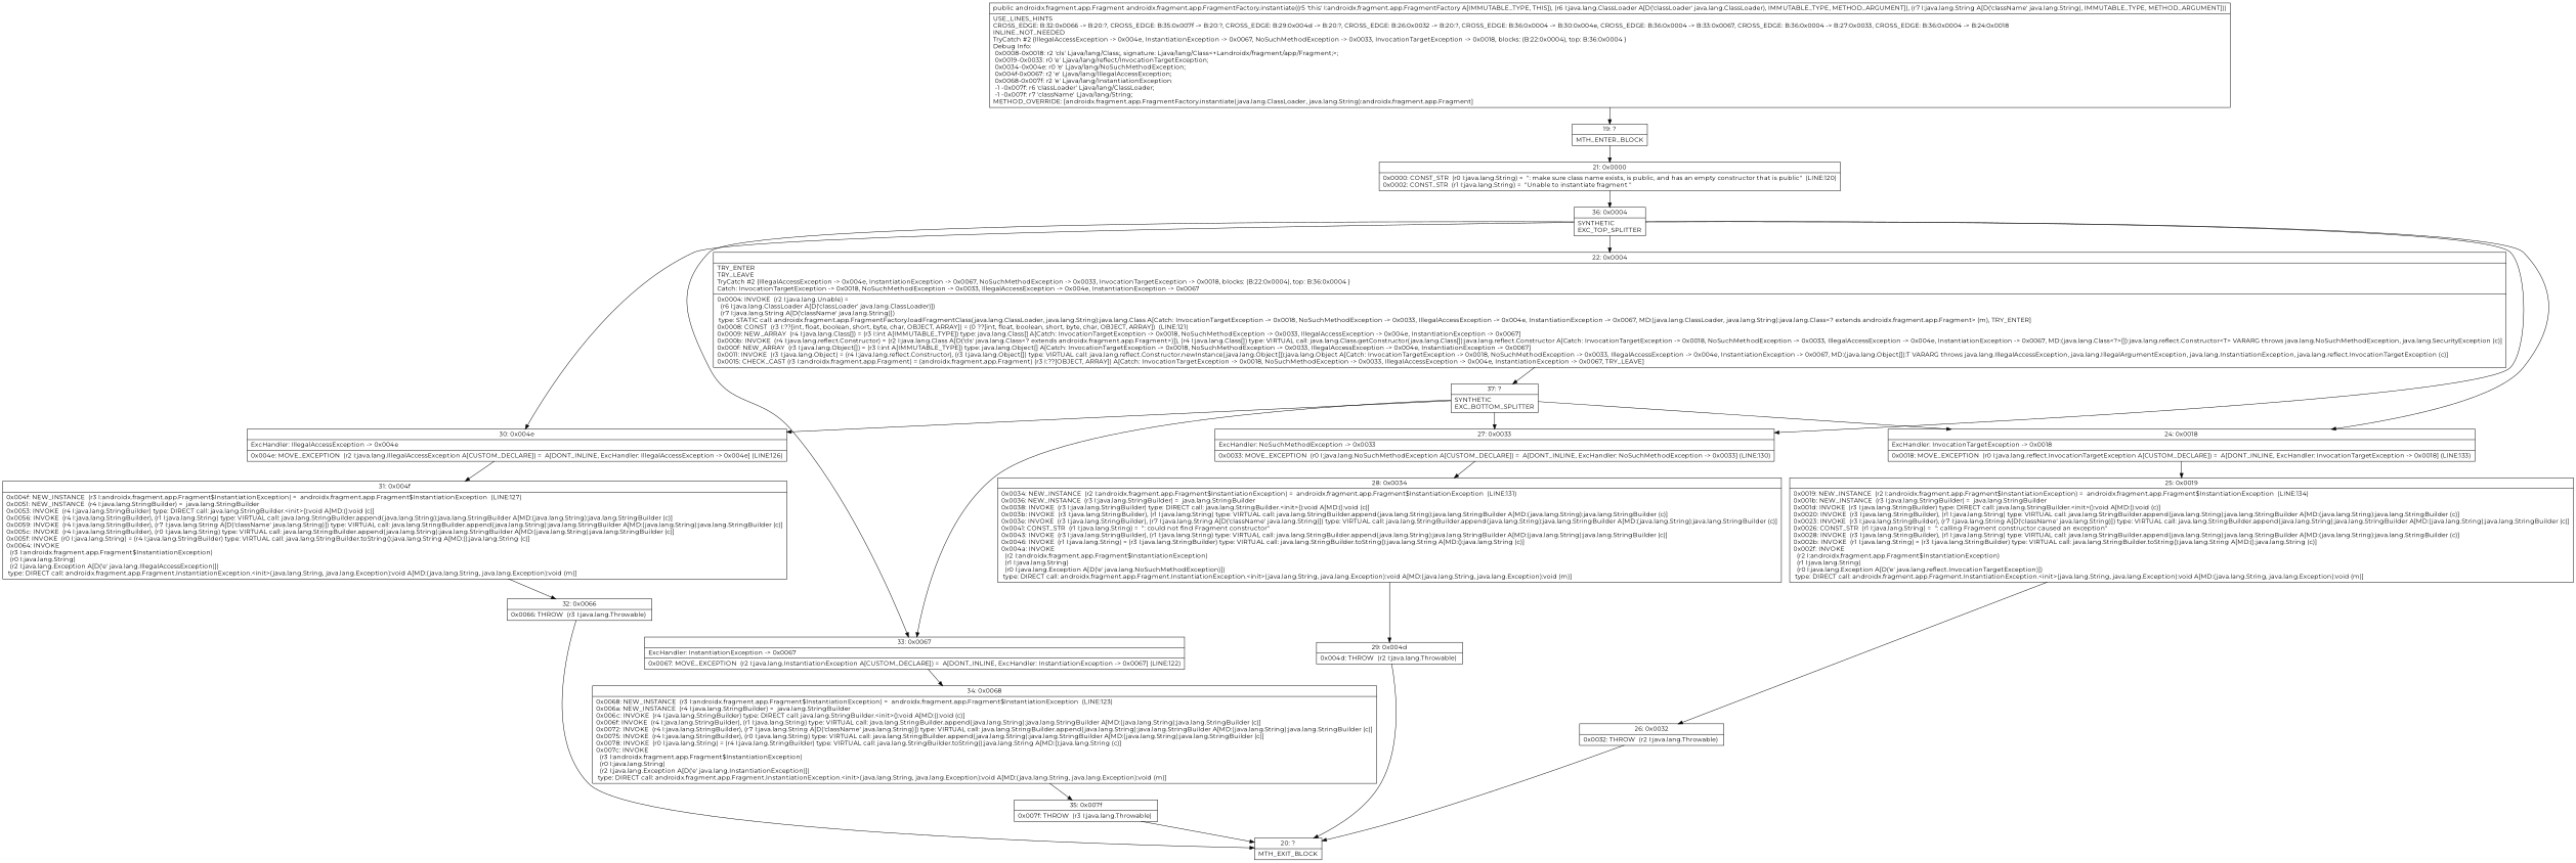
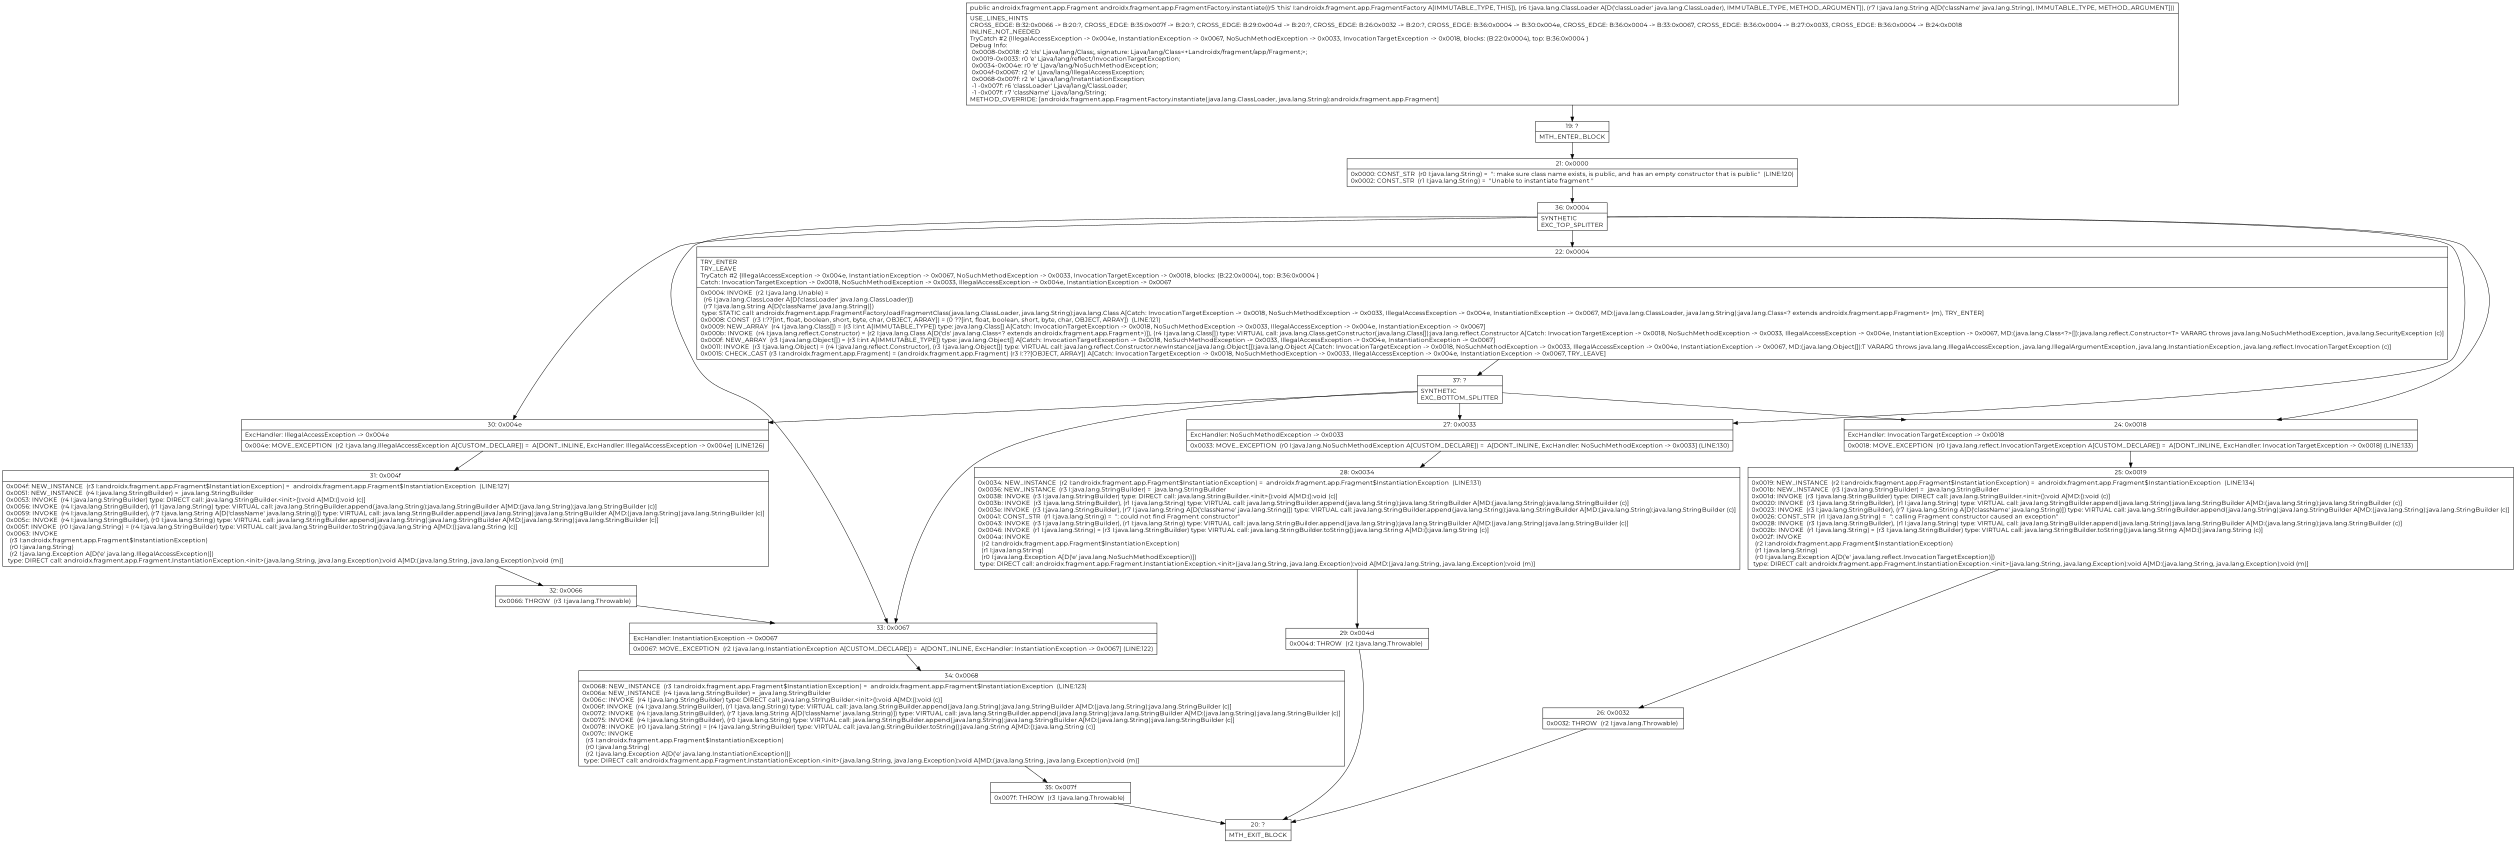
  digraph {
    fontname=Montserrat
    node [fontname=Montserrat shape=record]
    edge [fontname=Montserrat]
    n1 [label="{19\:\ ?|MTH_ENTER_BLOCK\l}"]
    n2 [label="{21\:\ 0x0000|0x0000: CONST_STR  (r0 I:java.lang.String) =  \": make sure class name exists, is public, and has an empty constructor that is public\"  (LINE:120)\l0x0002: CONST_STR  (r1 I:java.lang.String) =  \"Unable to instantiate fragment \" \l}"]
    n3 [label="{36\:\ 0x0004|SYNTHETIC\lEXC_TOP_SPLITTER\l}"]
    n4 [label="{22\:\ 0x0004|TRY_ENTER\lTRY_LEAVE\lTryCatch #2 \{IllegalAccessException \-\> 0x004e, InstantiationException \-\> 0x0067, NoSuchMethodException \-\> 0x0033, InvocationTargetException \-\> 0x0018, blocks: (B:22:0x0004), top: B:36:0x0004 \}\lCatch: InvocationTargetException \-\> 0x0018, NoSuchMethodException \-\> 0x0033, IllegalAccessException \-\> 0x004e, InstantiationException \-\> 0x0067\l|0x0004: INVOKE  (r2 I:java.lang.Unable) = \l  (r6 I:java.lang.ClassLoader A[D('classLoader' java.lang.ClassLoader)])\l  (r7 I:java.lang.String A[D('className' java.lang.String)])\l type: STATIC call: androidx.fragment.app.FragmentFactory.loadFragmentClass(java.lang.ClassLoader, java.lang.String):java.lang.Class A[Catch: InvocationTargetException \-\> 0x0018, NoSuchMethodException \-\> 0x0033, IllegalAccessException \-\> 0x004e, InstantiationException \-\> 0x0067, MD:(java.lang.ClassLoader, java.lang.String):java.lang.Class\<? extends androidx.fragment.app.Fragment\> (m), TRY_ENTER]\l0x0008: CONST  (r3 I:??[int, float, boolean, short, byte, char, OBJECT, ARRAY]) = (0 ??[int, float, boolean, short, byte, char, OBJECT, ARRAY])  (LINE:121)\l0x0009: NEW_ARRAY  (r4 I:java.lang.Class[]) = (r3 I:int A[IMMUTABLE_TYPE]) type: java.lang.Class[] A[Catch: InvocationTargetException \-\> 0x0018, NoSuchMethodException \-\> 0x0033, IllegalAccessException \-\> 0x004e, InstantiationException \-\> 0x0067]\l0x000b: INVOKE  (r4 I:java.lang.reflect.Constructor) = (r2 I:java.lang.Class A[D('cls' java.lang.Class\<? extends androidx.fragment.app.Fragment\>)]), (r4 I:java.lang.Class[]) type: VIRTUAL call: java.lang.Class.getConstructor(java.lang.Class[]):java.lang.reflect.Constructor A[Catch: InvocationTargetException \-\> 0x0018, NoSuchMethodException \-\> 0x0033, IllegalAccessException \-\> 0x004e, InstantiationException \-\> 0x0067, MD:(java.lang.Class\<?\>[]):java.lang.reflect.Constructor\<T\> VARARG throws java.lang.NoSuchMethodException, java.lang.SecurityException (c)]\l0x000f: NEW_ARRAY  (r3 I:java.lang.Object[]) = (r3 I:int A[IMMUTABLE_TYPE]) type: java.lang.Object[] A[Catch: InvocationTargetException \-\> 0x0018, NoSuchMethodException \-\> 0x0033, IllegalAccessException \-\> 0x004e, InstantiationException \-\> 0x0067]\l0x0011: INVOKE  (r3 I:java.lang.Object) = (r4 I:java.lang.reflect.Constructor), (r3 I:java.lang.Object[]) type: VIRTUAL call: java.lang.reflect.Constructor.newInstance(java.lang.Object[]):java.lang.Object A[Catch: InvocationTargetException \-\> 0x0018, NoSuchMethodException \-\> 0x0033, IllegalAccessException \-\> 0x004e, InstantiationException \-\> 0x0067, MD:(java.lang.Object[]):T VARARG throws java.lang.IllegalAccessException, java.lang.IllegalArgumentException, java.lang.InstantiationException, java.lang.reflect.InvocationTargetException (c)]\l0x0015: CHECK_CAST (r3 I:androidx.fragment.app.Fragment) = (androidx.fragment.app.Fragment) (r3 I:??[OBJECT, ARRAY]) A[Catch: InvocationTargetException \-\> 0x0018, NoSuchMethodException \-\> 0x0033, IllegalAccessException \-\> 0x004e, InstantiationException \-\> 0x0067, TRY_LEAVE]\l}"]
    n5 [label="{30\:\ 0x004e|ExcHandler: IllegalAccessException \-\> 0x004e\l|0x004e: MOVE_EXCEPTION  (r2 I:java.lang.IllegalAccessException A[CUSTOM_DECLARE]) =  A[DONT_INLINE, ExcHandler: IllegalAccessException \-\> 0x004e] (LINE:126)\l}"]
    n6 [label="{33\:\ 0x0067|ExcHandler: InstantiationException \-\> 0x0067\l|0x0067: MOVE_EXCEPTION  (r2 I:java.lang.InstantiationException A[CUSTOM_DECLARE]) =  A[DONT_INLINE, ExcHandler: InstantiationException \-\> 0x0067] (LINE:122)\l}"]
    n7 [label="{27\:\ 0x0033|ExcHandler: NoSuchMethodException \-\> 0x0033\l|0x0033: MOVE_EXCEPTION  (r0 I:java.lang.NoSuchMethodException A[CUSTOM_DECLARE]) =  A[DONT_INLINE, ExcHandler: NoSuchMethodException \-\> 0x0033] (LINE:130)\l}"]
    n8 [label="{24\:\ 0x0018|ExcHandler: InvocationTargetException \-\> 0x0018\l|0x0018: MOVE_EXCEPTION  (r0 I:java.lang.reflect.InvocationTargetException A[CUSTOM_DECLARE]) =  A[DONT_INLINE, ExcHandler: InvocationTargetException \-\> 0x0018] (LINE:133)\l}"]
    n9 [label="{37\:\ ?|SYNTHETIC\lEXC_BOTTOM_SPLITTER\l}"]
-   n10 [label="{31\:\ 0x004f|0x004f: NEW_INSTANCE  (r3 I:androidx.fragment.app.Fragment$InstantiationException) =  androidx.fragment.app.Fragment$InstantiationException  (LINE:127)\l0x0051: NEW_INSTANCE  (r4 I:java.lang.StringBuilder) =  java.lang.StringBuilder \l0x0053: INVOKE  (r4 I:java.lang.StringBuilder) type: DIRECT call: java.lang.StringBuilder.\<init\>():void A[MD:():void (c)]\l0x0056: INVOKE  (r4 I:java.lang.StringBuilder), (r1 I:java.lang.String) type: VIRTUAL call: java.lang.StringBuilder.append(java.lang.String):java.lang.StringBuilder A[MD:(java.lang.String):java.lang.StringBuilder (c)]\l0x0059: INVOKE  (r4 I:java.lang.StringBuilder), (r7 I:java.lang.String A[D('className' java.lang.String)]) type: VIRTUAL call: java.lang.StringBuilder.append(java.lang.String):java.lang.StringBuilder A[MD:(java.lang.String):java.lang.StringBuilder (c)]\l0x005c: INVOKE  (r4 I:java.lang.StringBuilder), (r0 I:java.lang.String) type: VIRTUAL call: java.lang.StringBuilder.append(java.lang.String):java.lang.StringBuilder A[MD:(java.lang.String):java.lang.StringBuilder (c)]\l0x005f: INVOKE  (r0 I:java.lang.String) = (r4 I:java.lang.StringBuilder) type: VIRTUAL call: java.lang.StringBuilder.toString():java.lang.String A[MD:():java.lang.String (c)]\l0x0064: INVOKE  \l  (r3 I:androidx.fragment.app.Fragment$InstantiationException)\l  (r0 I:java.lang.String)\l  (r2 I:java.lang.Exception A[D('e' java.lang.IllegalAccessException)])\l type: DIRECT call: androidx.fragment.app.Fragment.InstantiationException.\<init\>(java.lang.String, java.lang.Exception):void A[MD:(java.lang.String, java.lang.Exception):void (m)]\l}"]
+   n10 [label="{31\:\ 0x004f|0x004f: NEW_INSTANCE  (r3 I:androidx.fragment.app.Fragment$InstantiationException) =  androidx.fragment.app.Fragment$InstantiationException  (LINE:127)\l0x0051: NEW_INSTANCE  (r4 I:java.lang.StringBuilder) =  java.lang.StringBuilder \l0x0053: INVOKE  (r4 I:java.lang.StringBuilder) type: DIRECT call: java.lang.StringBuilder.\<init\>():void A[MD:():void (c)]\l0x0056: INVOKE  (r4 I:java.lang.StringBuilder), (r1 I:java.lang.String) type: VIRTUAL call: java.lang.StringBuilder.append(java.lang.String):java.lang.StringBuilder A[MD:(java.lang.String):java.lang.StringBuilder (c)]\l0x0059: INVOKE  (r4 I:java.lang.StringBuilder), (r7 I:java.lang.String A[D('className' java.lang.String)]) type: VIRTUAL call: java.lang.StringBuilder.append(java.lang.String):java.lang.StringBuilder A[MD:(java.lang.String):java.lang.StringBuilder (c)]\l0x005c: INVOKE  (r4 I:java.lang.StringBuilder), (r0 I:java.lang.String) type: VIRTUAL call: java.lang.StringBuilder.append(java.lang.String):java.lang.StringBuilder A[MD:(java.lang.String):java.lang.StringBuilder (c)]\l0x005f: INVOKE  (r0 I:java.lang.String) = (r4 I:java.lang.StringBuilder) type: VIRTUAL call: java.lang.StringBuilder.toString():java.lang.String A[MD:():java.lang.String (c)]\l0x0063: INVOKE  \l  (r3 I:androidx.fragment.app.Fragment$InstantiationException)\l  (r0 I:java.lang.String)\l  (r2 I:java.lang.Exception A[D('e' java.lang.IllegalAccessException)])\l type: DIRECT call: androidx.fragment.app.Fragment.InstantiationException.\<init\>(java.lang.String, java.lang.Exception):void A[MD:(java.lang.String, java.lang.Exception):void (m)]\l}"]
    n11 [label="{34\:\ 0x0068|0x0068: NEW_INSTANCE  (r3 I:androidx.fragment.app.Fragment$InstantiationException) =  androidx.fragment.app.Fragment$InstantiationException  (LINE:123)\l0x006a: NEW_INSTANCE  (r4 I:java.lang.StringBuilder) =  java.lang.StringBuilder \l0x006c: INVOKE  (r4 I:java.lang.StringBuilder) type: DIRECT call: java.lang.StringBuilder.\<init\>():void A[MD:():void (c)]\l0x006f: INVOKE  (r4 I:java.lang.StringBuilder), (r1 I:java.lang.String) type: VIRTUAL call: java.lang.StringBuilder.append(java.lang.String):java.lang.StringBuilder A[MD:(java.lang.String):java.lang.StringBuilder (c)]\l0x0072: INVOKE  (r4 I:java.lang.StringBuilder), (r7 I:java.lang.String A[D('className' java.lang.String)]) type: VIRTUAL call: java.lang.StringBuilder.append(java.lang.String):java.lang.StringBuilder A[MD:(java.lang.String):java.lang.StringBuilder (c)]\l0x0075: INVOKE  (r4 I:java.lang.StringBuilder), (r0 I:java.lang.String) type: VIRTUAL call: java.lang.StringBuilder.append(java.lang.String):java.lang.StringBuilder A[MD:(java.lang.String):java.lang.StringBuilder (c)]\l0x0078: INVOKE  (r0 I:java.lang.String) = (r4 I:java.lang.StringBuilder) type: VIRTUAL call: java.lang.StringBuilder.toString():java.lang.String A[MD:():java.lang.String (c)]\l0x007c: INVOKE  \l  (r3 I:androidx.fragment.app.Fragment$InstantiationException)\l  (r0 I:java.lang.String)\l  (r2 I:java.lang.Exception A[D('e' java.lang.InstantiationException)])\l type: DIRECT call: androidx.fragment.app.Fragment.InstantiationException.\<init\>(java.lang.String, java.lang.Exception):void A[MD:(java.lang.String, java.lang.Exception):void (m)]\l}"]
    n12 [label="{28\:\ 0x0034|0x0034: NEW_INSTANCE  (r2 I:androidx.fragment.app.Fragment$InstantiationException) =  androidx.fragment.app.Fragment$InstantiationException  (LINE:131)\l0x0036: NEW_INSTANCE  (r3 I:java.lang.StringBuilder) =  java.lang.StringBuilder \l0x0038: INVOKE  (r3 I:java.lang.StringBuilder) type: DIRECT call: java.lang.StringBuilder.\<init\>():void A[MD:():void (c)]\l0x003b: INVOKE  (r3 I:java.lang.StringBuilder), (r1 I:java.lang.String) type: VIRTUAL call: java.lang.StringBuilder.append(java.lang.String):java.lang.StringBuilder A[MD:(java.lang.String):java.lang.StringBuilder (c)]\l0x003e: INVOKE  (r3 I:java.lang.StringBuilder), (r7 I:java.lang.String A[D('className' java.lang.String)]) type: VIRTUAL call: java.lang.StringBuilder.append(java.lang.String):java.lang.StringBuilder A[MD:(java.lang.String):java.lang.StringBuilder (c)]\l0x0041: CONST_STR  (r1 I:java.lang.String) =  \": could not find Fragment constructor\" \l0x0043: INVOKE  (r3 I:java.lang.StringBuilder), (r1 I:java.lang.String) type: VIRTUAL call: java.lang.StringBuilder.append(java.lang.String):java.lang.StringBuilder A[MD:(java.lang.String):java.lang.StringBuilder (c)]\l0x0046: INVOKE  (r1 I:java.lang.String) = (r3 I:java.lang.StringBuilder) type: VIRTUAL call: java.lang.StringBuilder.toString():java.lang.String A[MD:():java.lang.String (c)]\l0x004a: INVOKE  \l  (r2 I:androidx.fragment.app.Fragment$InstantiationException)\l  (r1 I:java.lang.String)\l  (r0 I:java.lang.Exception A[D('e' java.lang.NoSuchMethodException)])\l type: DIRECT call: androidx.fragment.app.Fragment.InstantiationException.\<init\>(java.lang.String, java.lang.Exception):void A[MD:(java.lang.String, java.lang.Exception):void (m)]\l}"]
    n13 [label="{25\:\ 0x0019|0x0019: NEW_INSTANCE  (r2 I:androidx.fragment.app.Fragment$InstantiationException) =  androidx.fragment.app.Fragment$InstantiationException  (LINE:134)\l0x001b: NEW_INSTANCE  (r3 I:java.lang.StringBuilder) =  java.lang.StringBuilder \l0x001d: INVOKE  (r3 I:java.lang.StringBuilder) type: DIRECT call: java.lang.StringBuilder.\<init\>():void A[MD:():void (c)]\l0x0020: INVOKE  (r3 I:java.lang.StringBuilder), (r1 I:java.lang.String) type: VIRTUAL call: java.lang.StringBuilder.append(java.lang.String):java.lang.StringBuilder A[MD:(java.lang.String):java.lang.StringBuilder (c)]\l0x0023: INVOKE  (r3 I:java.lang.StringBuilder), (r7 I:java.lang.String A[D('className' java.lang.String)]) type: VIRTUAL call: java.lang.StringBuilder.append(java.lang.String):java.lang.StringBuilder A[MD:(java.lang.String):java.lang.StringBuilder (c)]\l0x0026: CONST_STR  (r1 I:java.lang.String) =  \": calling Fragment constructor caused an exception\" \l0x0028: INVOKE  (r3 I:java.lang.StringBuilder), (r1 I:java.lang.String) type: VIRTUAL call: java.lang.StringBuilder.append(java.lang.String):java.lang.StringBuilder A[MD:(java.lang.String):java.lang.StringBuilder (c)]\l0x002b: INVOKE  (r1 I:java.lang.String) = (r3 I:java.lang.StringBuilder) type: VIRTUAL call: java.lang.StringBuilder.toString():java.lang.String A[MD:():java.lang.String (c)]\l0x002f: INVOKE  \l  (r2 I:androidx.fragment.app.Fragment$InstantiationException)\l  (r1 I:java.lang.String)\l  (r0 I:java.lang.Exception A[D('e' java.lang.reflect.InvocationTargetException)])\l type: DIRECT call: androidx.fragment.app.Fragment.InstantiationException.\<init\>(java.lang.String, java.lang.Exception):void A[MD:(java.lang.String, java.lang.Exception):void (m)]\l}"]
    n14 [label="{20\:\ ?|MTH_EXIT_BLOCK\l}"]
    n15 [label="{32\:\ 0x0066|0x0066: THROW  (r3 I:java.lang.Throwable) \l}"]
    n16 [label="{35\:\ 0x007f|0x007f: THROW  (r3 I:java.lang.Throwable) \l}"]
    n17 [label="{29\:\ 0x004d|0x004d: THROW  (r2 I:java.lang.Throwable) \l}"]
    n18 [label="{26\:\ 0x0032|0x0032: THROW  (r2 I:java.lang.Throwable) \l}"]
    n19 [label="{public androidx.fragment.app.Fragment androidx.fragment.app.FragmentFactory.instantiate((r5 'this' I:androidx.fragment.app.FragmentFactory A[IMMUTABLE_TYPE, THIS]), (r6 I:java.lang.ClassLoader A[D('classLoader' java.lang.ClassLoader), IMMUTABLE_TYPE, METHOD_ARGUMENT]), (r7 I:java.lang.String A[D('className' java.lang.String), IMMUTABLE_TYPE, METHOD_ARGUMENT]))  | USE_LINES_HINTS\lCROSS_EDGE: B:32:0x0066 \-\> B:20:?, CROSS_EDGE: B:35:0x007f \-\> B:20:?, CROSS_EDGE: B:29:0x004d \-\> B:20:?, CROSS_EDGE: B:26:0x0032 \-\> B:20:?, CROSS_EDGE: B:36:0x0004 \-\> B:30:0x004e, CROSS_EDGE: B:36:0x0004 \-\> B:33:0x0067, CROSS_EDGE: B:36:0x0004 \-\> B:27:0x0033, CROSS_EDGE: B:36:0x0004 \-\> B:24:0x0018\lINLINE_NOT_NEEDED\lTryCatch #2 \{IllegalAccessException \-\> 0x004e, InstantiationException \-\> 0x0067, NoSuchMethodException \-\> 0x0033, InvocationTargetException \-\> 0x0018, blocks: (B:22:0x0004), top: B:36:0x0004 \}\lDebug Info:\l  0x0008\-0x0018: r2 'cls' Ljava\/lang\/Class;, signature: Ljava\/lang\/Class\<+Landroidx\/fragment\/app\/Fragment;\>;\l  0x0019\-0x0033: r0 'e' Ljava\/lang\/reflect\/InvocationTargetException;\l  0x0034\-0x004e: r0 'e' Ljava\/lang\/NoSuchMethodException;\l  0x004f\-0x0067: r2 'e' Ljava\/lang\/IllegalAccessException;\l  0x0068\-0x007f: r2 'e' Ljava\/lang\/InstantiationException;\l  \-1 \-0x007f: r6 'classLoader' Ljava\/lang\/ClassLoader;\l  \-1 \-0x007f: r7 'className' Ljava\/lang\/String;\lMETHOD_OVERRIDE: [androidx.fragment.app.FragmentFactory.instantiate(java.lang.ClassLoader, java.lang.String):androidx.fragment.app.Fragment]\l}"]
    n1 -> n2
    n2 -> n3
    n3 -> n4
    n3 -> n5
    n3 -> n6
    n3 -> n7
    n3 -> n8
    n4 -> n9
    n5 -> n10
    n6 -> n11
    n7 -> n12
    n8 -> n13
    n9 -> n5
    n9 -> n6
    n9 -> n7
    n9 -> n8
    n10 -> n15
    n11 -> n16
    n12 -> n17
    n13 -> n18
-   n15 -> n14
+   n15 -> n6
    n16 -> n14
    n17 -> n14
    n18 -> n14
    n19 -> n1
  }
